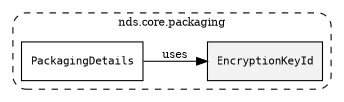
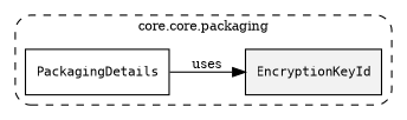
  digraph {
    fontsize=10
    rankdir=LR
    node [fontsize=10 shape=box]
    n1 [fillcolor="#0000000D" label=<<font face="monospace"><table align="center" border="0" cellspacing="0" cellpadding="0"><tr><td href="../../../content/packages/nds.core.packaging.html#Subtype-EncryptionKeyId" title="Subtype defined in nds.core.packaging">EncryptionKeyId</td></tr></table></font>> style=filled]
    n2 [label=<<font face="monospace"><table align="center" border="0" cellspacing="0" cellpadding="0"><tr><td href="../../../content/packages/nds.core.packaging.html#Structure-PackagingDetails" title="Structure defined in nds.core.packaging">PackagingDetails</td></tr></table></font>>]
    subgraph cluster_1 {
-     label="nds.core.packaging"
+     label="core.core.packaging"
      style="dashed, rounded"
      n1
      n2
    }
    n2 -> n1 [fontsize=10 label=uses]
  }
